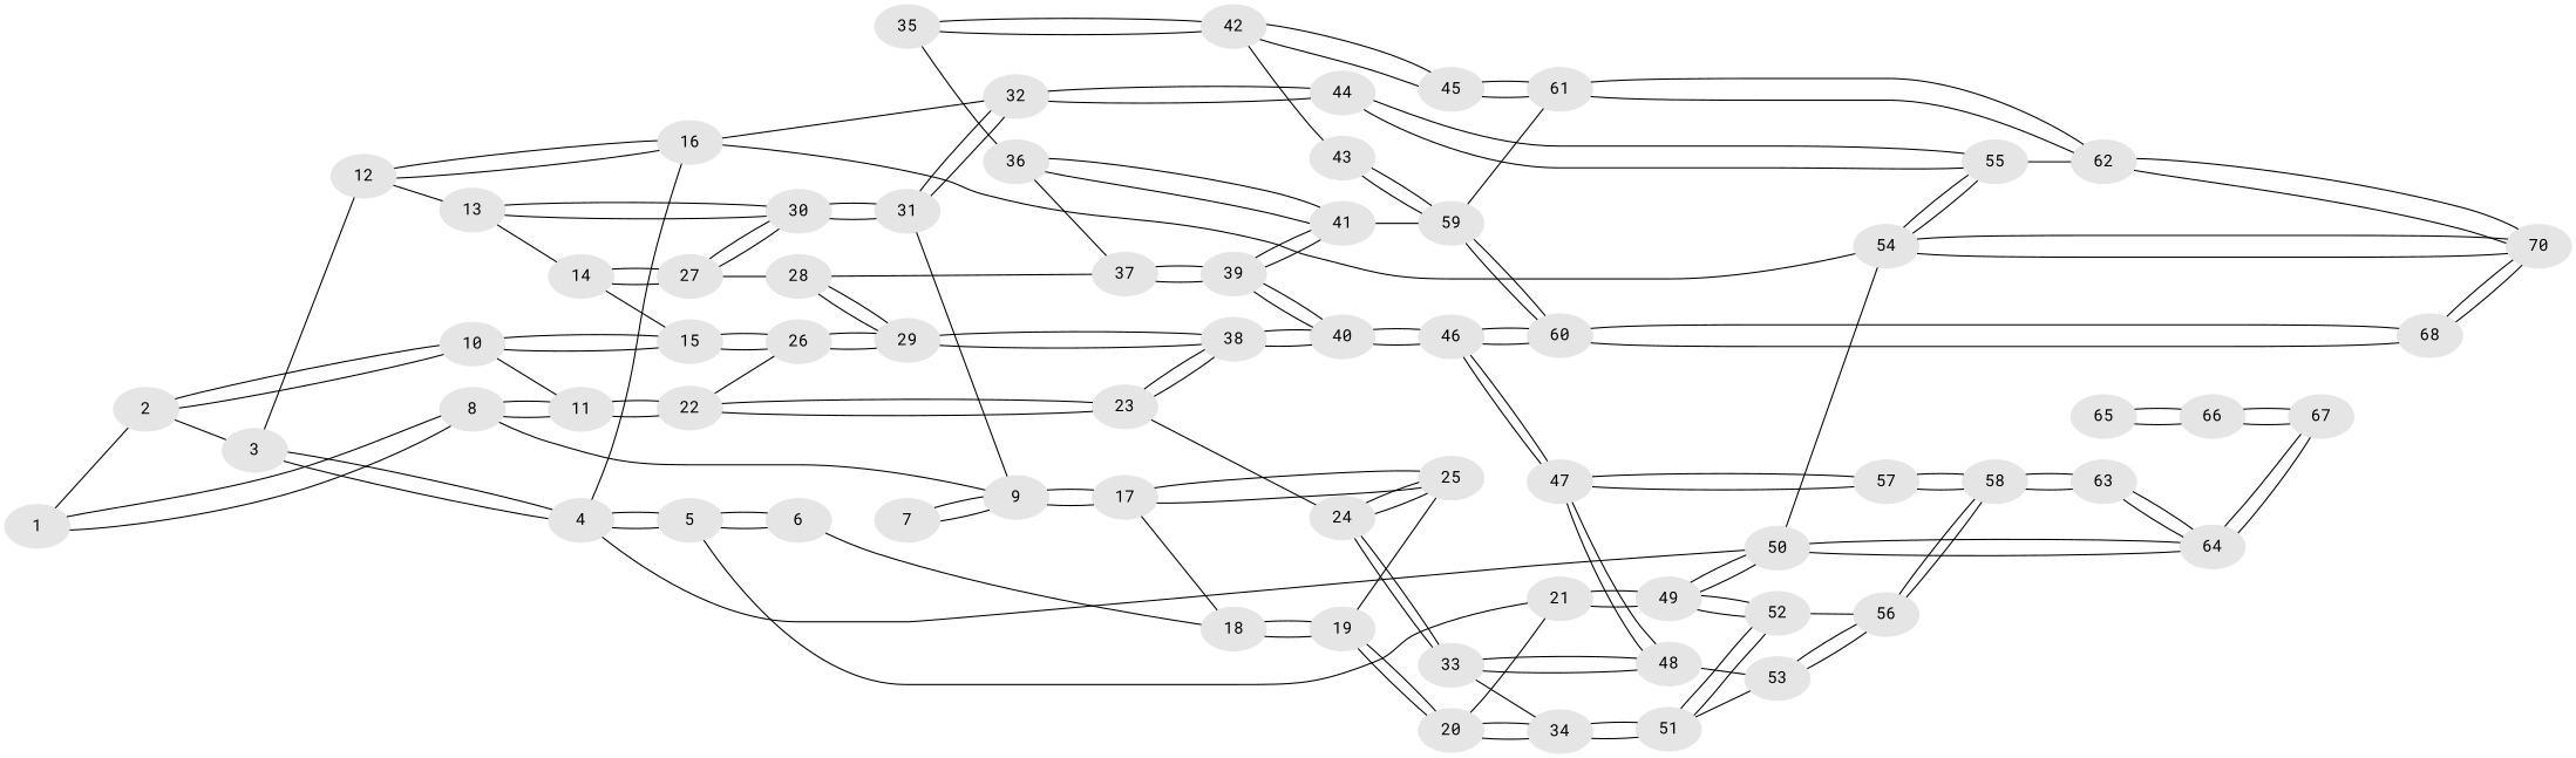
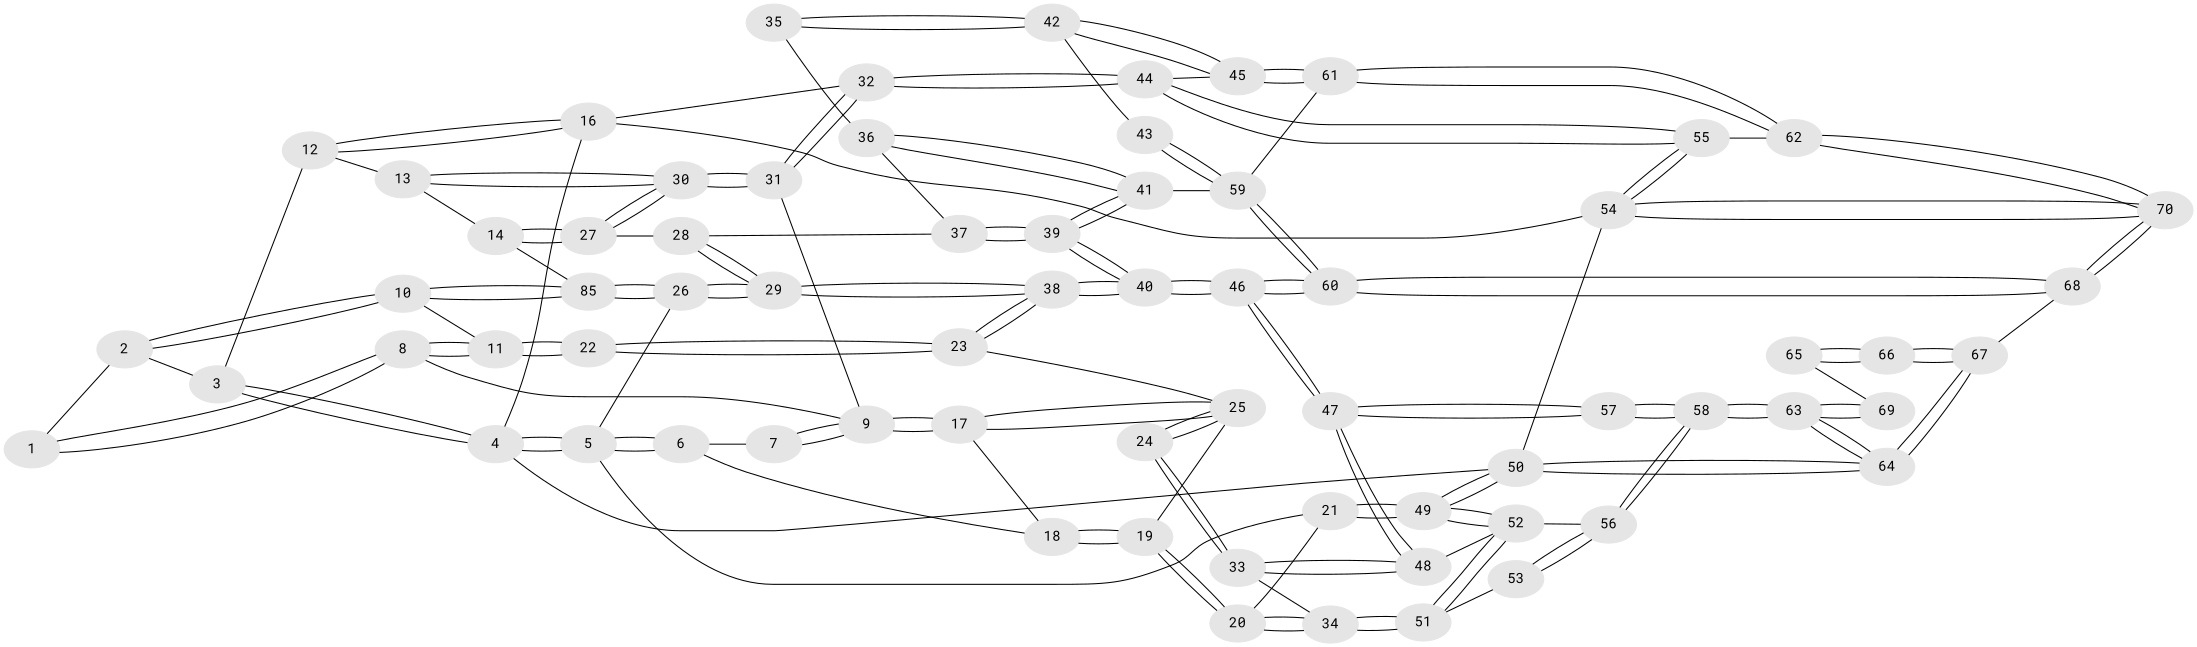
  graph {
    fontname="Roboto Mono"
    rankdir=LR
    node [color=gray90 fontname="Roboto Mono" style=filled]
    edge [fontname="Roboto Mono"]
    1
    2
    8
    3
    10
    9
    11
    4
    12
-   15
+   15 [label=85]
    5
    16
    50
    13
    6
    21
    32
    54
    64
    7
    18
    49
    19
    17
    22
    25
    26
    23
    14
    30
    27
    31
    28
    29
    44
    55
    70
    20
    34
    51
    52
    24
    38
    33
    40
    48
    37
    39
    35
    36
    42
    45
    53
    41
    43
    59
    46
    47
    60
    61
    62
    57
    68
    58
    56
    67
    63
+   69
    65
    66
    1 -- 2
    1 -- 8
    1 -- 8
    2 -- 3
    2 -- 10
    2 -- 10
    8 -- 9
    8 -- 11
    8 -- 11
    3 -- 4
    3 -- 4
    3 -- 12
    10 -- 11
    10 -- 15
    10 -- 15
    9 -- 17
    9 -- 17
    11 -- 22
    11 -- 22
    4 -- 5
    4 -- 5
    4 -- 16
    4 -- 50
    12 -- 16
    12 -- 16
    12 -- 13
    15 -- 26
    15 -- 26
    5 -- 6
    5 -- 6
    5 -- 21
    16 -- 32
    16 -- 54
    50 -- 54
    50 -- 64
    50 -- 64
    13 -- 14
    13 -- 30
    13 -- 30
+   6 -- 7
    6 -- 18
    21 -- 49
    21 -- 49
    32 -- 44
    32 -- 44
    54 -- 55
    54 -- 55
    54 -- 70
    54 -- 70
    64 -- 67
    64 -- 67
    7 -- 9
    7 -- 9
    18 -- 19
    18 -- 19
    49 -- 50
    49 -- 50
    49 -- 52
    49 -- 52
    19 -- 25
    19 -- 20
    19 -- 20
    17 -- 18
    17 -- 25
    17 -- 25
-   22 -- 26
+   5 -- 26
    22 -- 23
    22 -- 23
    26 -- 29
    26 -- 29
-   23 -- 24
+   23 -- 25
    23 -- 38
    23 -- 38
    14 -- 15
    14 -- 27
    14 -- 27
    30 -- 31
    30 -- 31
    27 -- 30
    27 -- 30
    27 -- 28
    31 -- 9
    31 -- 32
    31 -- 32
    28 -- 29
    28 -- 29
    28 -- 37
    29 -- 38
    29 -- 38
    44 -- 55
    44 -- 55
+   44 -- 45
    55 -- 62
    20 -- 21
    20 -- 34
    20 -- 34
    34 -- 51
    34 -- 51
    51 -- 52
    51 -- 52
    51 -- 53
    52 -- 56
    24 -- 25
    24 -- 25
    24 -- 33
    24 -- 33
    38 -- 40
    38 -- 40
    33 -- 34
    33 -- 48
    33 -- 48
    40 -- 46
    40 -- 46
-   48 -- 53
+   48 -- 52
    37 -- 39
    37 -- 39
    39 -- 40
    39 -- 40
    39 -- 41
    39 -- 41
    35 -- 36
    35 -- 42
    35 -- 42
    36 -- 37
    36 -- 41
    36 -- 41
    42 -- 45
    42 -- 45
    42 -- 43
    45 -- 61
    45 -- 61
    53 -- 56
    53 -- 56
    41 -- 59
    43 -- 59
    43 -- 59
    59 -- 60
    59 -- 60
    59 -- 61
    46 -- 47
    46 -- 47
    46 -- 60
    46 -- 60
    47 -- 48
    47 -- 48
    47 -- 57
    47 -- 57
    60 -- 68
    60 -- 68
    61 -- 62
    61 -- 62
    62 -- 70
    62 -- 70
    57 -- 58
    57 -- 58
    68 -- 70
    68 -- 70
    58 -- 63
    58 -- 63
    56 -- 58
    56 -- 58
+   67 -- 68
    63 -- 64
    63 -- 64
+   63 -- 69
+   63 -- 69
+   65 -- 69
    65 -- 66
    65 -- 66
    66 -- 67
    66 -- 67
  }
